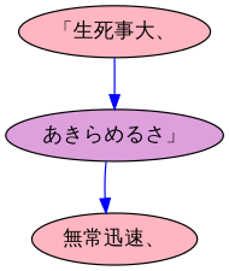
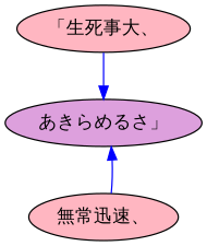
  digraph {
    fontname="Noto Serif"
    node [fillcolor=lightpink fontname="Noto Serif" style=filled]
    edge [arrowhead=normal color=blue fontname="Noto Serif"]
    n1 [label="「生死事大、"]
    n2 [fillcolor=plum label="あきらめるさ」"]
    n3 [label="無常迅速、"]
    n1 -> n2
-   n2 -> n3
+   n3 -> n2
  }
